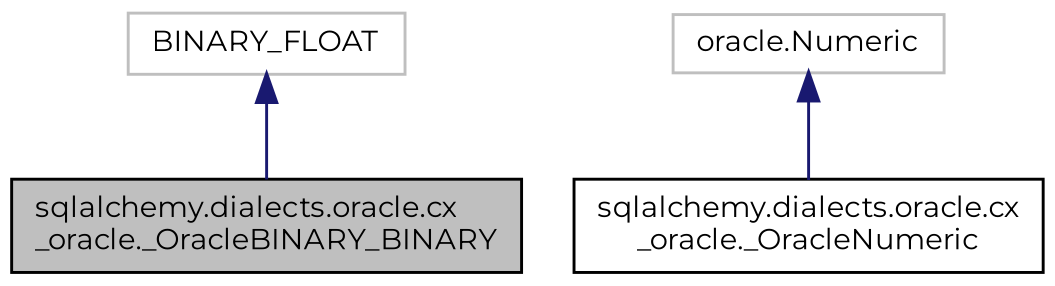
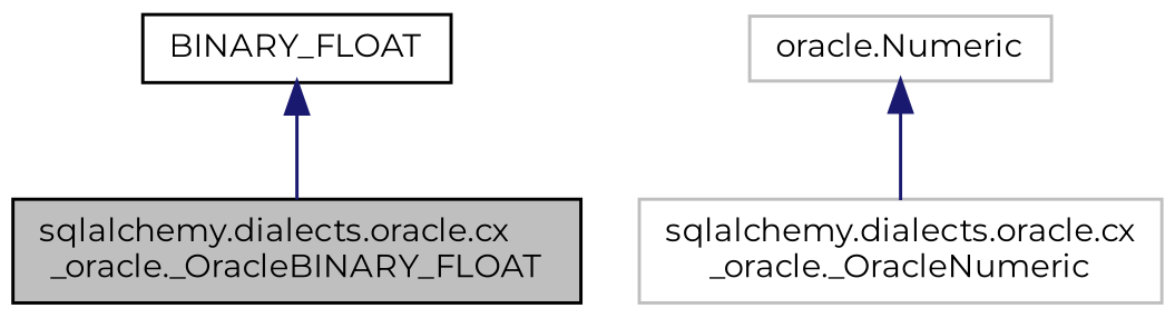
  digraph {
    fontname=Montserrat
    node [color=black fillcolor=white fontname=Montserrat fontsize=10 shape=record style=filled]
    edge [color=midnightblue dir=back fontname=Montserrat fontsize=10 labelfontname=Helvetica labelfontsize=10 style=solid]
-   n1 [fillcolor=grey75 fontcolor=black height=0.2 label="sqlalchemy.dialects.oracle.cx\l_oracle._OracleBINARY_BINARY" width=0.4]
-   n2 [height=0.2 label="sqlalchemy.dialects.oracle.cx\l_oracle._OracleNumeric" width=0.4]
+   n1 [fillcolor=grey75 fontcolor=black height=0.2 label="sqlalchemy.dialects.oracle.cx\l_oracle._OracleBINARY_FLOAT" width=0.4]
+   n2 [color=grey75 height=0.2 label="sqlalchemy.dialects.oracle.cx\l_oracle._OracleNumeric" width=0.4]
    n3 [color=grey75 height=0.2 label="oracle.Numeric" width=0.4]
-   n4 [color=grey75 height=0.2 label=BINARY_FLOAT width=0.4]
+   n4 [height=0.2 label=BINARY_FLOAT width=0.4]
    n3 -> n2
    n4 -> n1
  }
